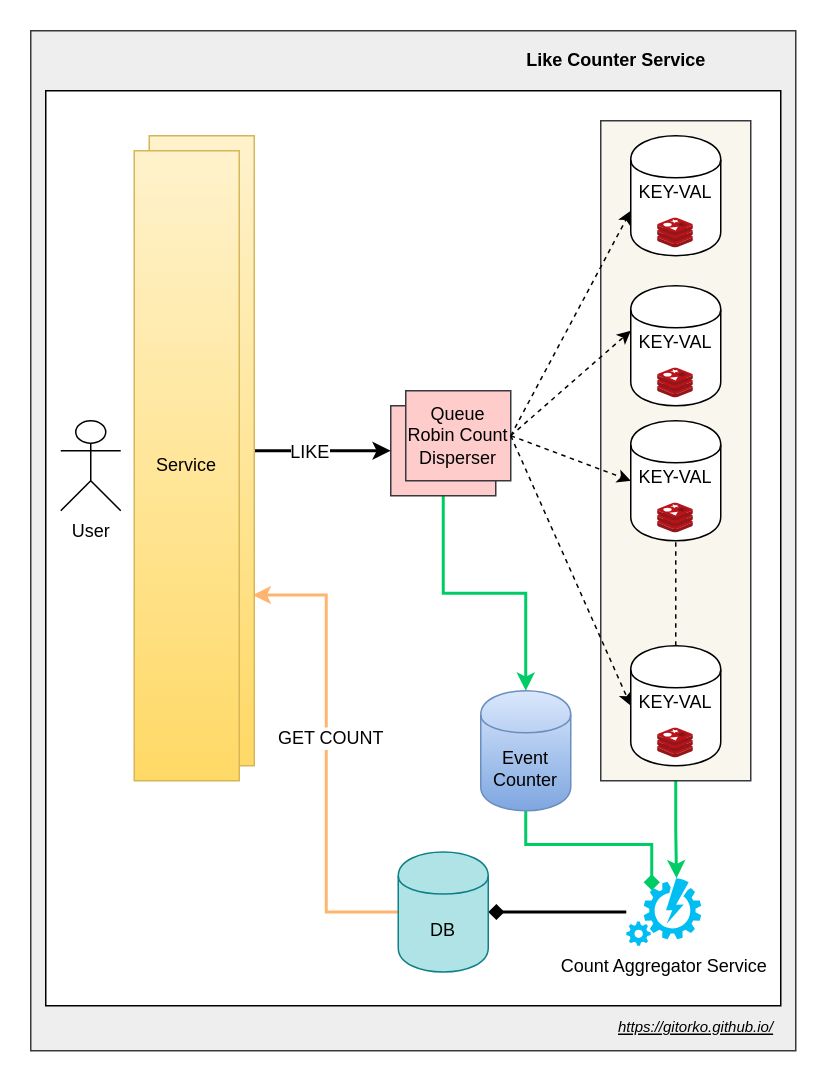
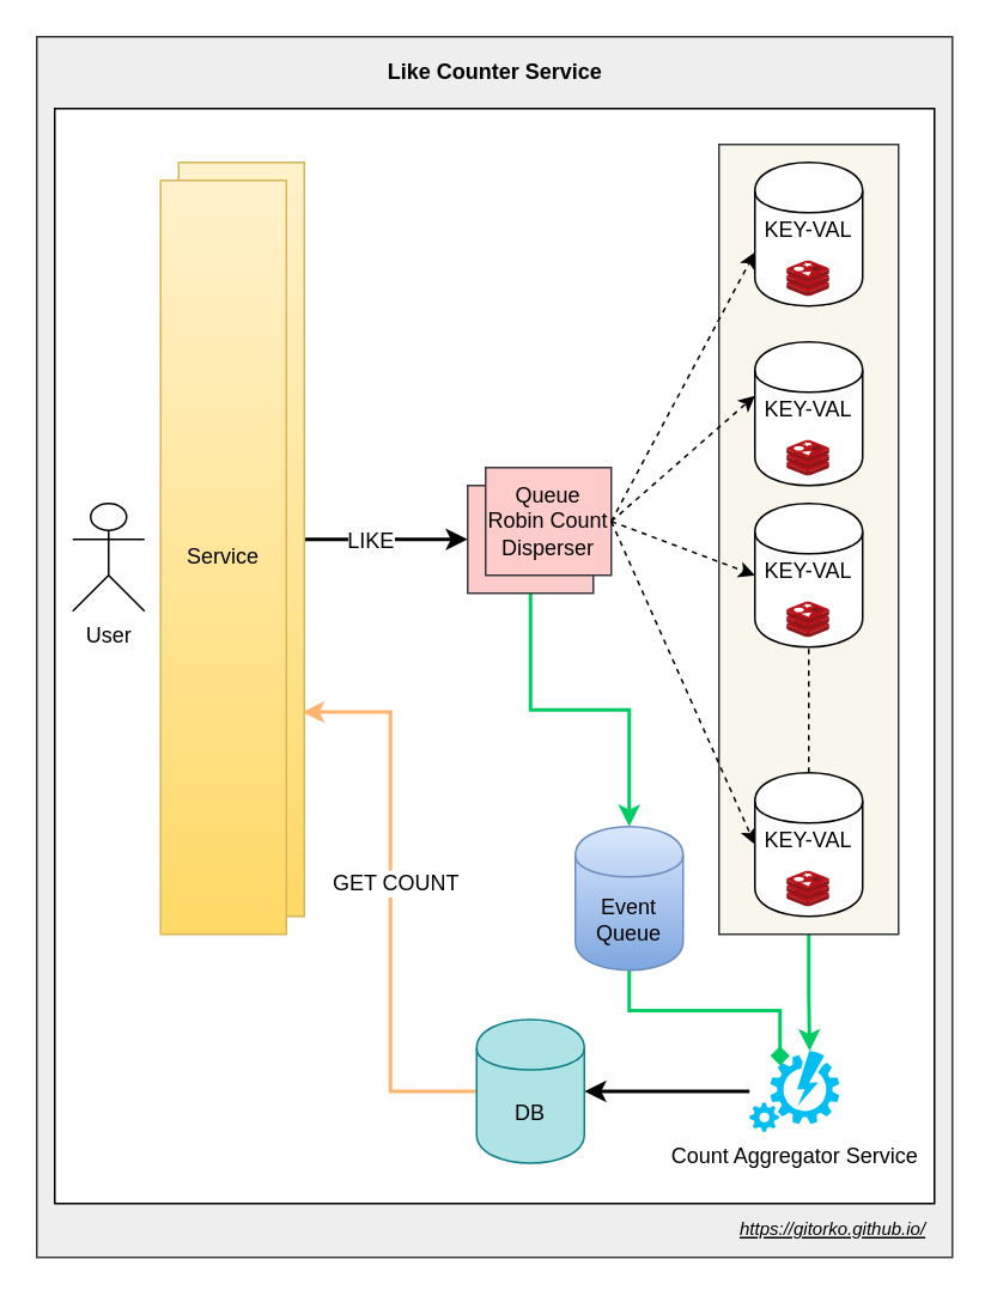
  <mxCell id="0" />
  <mxCell id="1" parent="0" />
  <mxCell id="2" value="" style="rounded=0;whiteSpace=wrap;html=1;fillColor=#eeeeee;strokeColor=#36393d;" parent="1" vertex="1"><mxGeometry x="20" y="20" width="510" height="680" as="geometry" /></mxCell>
  <mxCell id="3" value="" style="rounded=0;whiteSpace=wrap;html=1;" parent="1" vertex="1"><mxGeometry x="30" y="60" width="490" height="610" as="geometry" /></mxCell>
  <mxCell id="4" style="edgeStyle=orthogonalEdgeStyle;rounded=0;orthogonalLoop=1;jettySize=auto;html=1;exitX=0.5;exitY=1;exitDx=0;exitDy=0;entryX=0.67;entryY=0;entryDx=0;entryDy=0;entryPerimeter=0;startArrow=none;startFill=0;endArrow=classic;endFill=1;strokeColor=#00CC66;strokeWidth=2;" parent="1" source="5" target="8" edge="1"><mxGeometry relative="1" as="geometry" /></mxCell>
  <mxCell id="5" value="" style="rounded=0;whiteSpace=wrap;html=1;fillColor=#f9f7ed;strokeColor=#36393d;" parent="1" vertex="1"><mxGeometry x="400" y="80" width="100" height="440" as="geometry" /></mxCell>
  <mxCell id="6" value="User" style="shape=umlActor;verticalLabelPosition=bottom;labelBackgroundColor=#ffffff;verticalAlign=top;html=1;outlineConnect=0;" parent="1" vertex="1"><mxGeometry x="40" y="280" width="40" height="60" as="geometry" /></mxCell>
- <mxCell id="7" style="edgeStyle=orthogonalEdgeStyle;rounded=0;orthogonalLoop=1;jettySize=auto;html=1;startArrow=none;startFill=0;endArrow=diamond;endFill=1;strokeColor=#000000;strokeWidth=2;" parent="1" source="8" target="35" edge="1"><mxGeometry relative="1" as="geometry" /></mxCell>
+ <mxCell id="7" style="edgeStyle=orthogonalEdgeStyle;rounded=0;orthogonalLoop=1;jettySize=auto;html=1;startArrow=none;startFill=0;endArrow=classic;endFill=1;strokeColor=#000000;strokeWidth=2;" parent="1" source="8" target="35" edge="1"><mxGeometry relative="1" as="geometry" /></mxCell>
  <mxCell id="8" value="Count Aggregator Service" style="verticalLabelPosition=bottom;html=1;verticalAlign=top;align=center;strokeColor=none;fillColor=#00BEF2;shape=mxgraph.azure.automation;pointerEvents=1;" parent="1" vertex="1"><mxGeometry x="417" y="585" width="50" height="45" as="geometry" /></mxCell>
  <mxCell id="9" style="edgeStyle=orthogonalEdgeStyle;rounded=0;orthogonalLoop=1;jettySize=auto;html=1;startArrow=none;startFill=0;endArrow=classic;endFill=1;strokeColor=#00CC66;strokeWidth=2;" parent="1" source="10" target="37" edge="1"><mxGeometry relative="1" as="geometry" /></mxCell>
  <mxCell id="10" value="" style="rounded=0;whiteSpace=wrap;html=1;fillColor=#ffcccc;strokeColor=#36393d;" parent="1" vertex="1"><mxGeometry x="260" y="270" width="70" height="60" as="geometry" /></mxCell>
  <mxCell id="11" value="" style="endArrow=none;dashed=1;html=1;entryX=0.5;entryY=1;entryDx=0;entryDy=0;exitX=0.5;exitY=0;exitDx=0;exitDy=0;" parent="1" edge="1"><mxGeometry width="50" height="50" relative="1" as="geometry"><mxPoint x="450" y="430" as="sourcePoint" /><mxPoint x="450" y="355" as="targetPoint" /></mxGeometry></mxCell>
  <mxCell id="12" style="edgeStyle=orthogonalEdgeStyle;rounded=0;orthogonalLoop=1;jettySize=auto;html=1;exitX=1;exitY=0.5;exitDx=0;exitDy=0;entryX=0;entryY=0.5;entryDx=0;entryDy=0;startArrow=none;startFill=0;endArrow=classic;endFill=1;strokeWidth=2;" parent="1" source="16" target="10" edge="1"><mxGeometry relative="1" as="geometry" /></mxCell>
  <mxCell id="13" value="LIKE" style="text;html=1;align=center;verticalAlign=middle;resizable=0;points=[];labelBackgroundColor=#ffffff;" parent="12" vertex="1" connectable="0"><mxGeometry x="-0.2" relative="1" as="geometry"><mxPoint as="offset" /></mxGeometry></mxCell>
  <mxCell id="14" style="edgeStyle=orthogonalEdgeStyle;rounded=0;orthogonalLoop=1;jettySize=auto;html=1;startArrow=classic;startFill=1;endArrow=none;endFill=0;strokeColor=#FFB570;strokeWidth=2;exitX=0.986;exitY=0.729;exitDx=0;exitDy=0;exitPerimeter=0;entryX=0;entryY=0.5;entryDx=0;entryDy=0;" parent="1" source="16" target="35" edge="1"><mxGeometry relative="1" as="geometry"><Array as="points" /><mxPoint x="210" y="567.5" as="targetPoint" /></mxGeometry></mxCell>
  <mxCell id="15" value="GET COUNT" style="text;html=1;align=center;verticalAlign=middle;resizable=0;points=[];labelBackgroundColor=#ffffff;" parent="14" vertex="1" connectable="0"><mxGeometry x="-0.065" y="2" relative="1" as="geometry"><mxPoint as="offset" /></mxGeometry></mxCell>
  <mxCell id="16" value="Service" style="rounded=0;whiteSpace=wrap;html=1;gradientColor=#ffd966;fillColor=#fff2cc;strokeColor=#d6b656;" parent="1" vertex="1"><mxGeometry x="99" y="90" width="70" height="420" as="geometry" /></mxCell>
  <mxCell id="17" value="Queue Robin Count Disperser" style="rounded=0;whiteSpace=wrap;html=1;fillColor=#ffcccc;strokeColor=#36393d;" parent="1" vertex="1"><mxGeometry x="270" y="260" width="70" height="60" as="geometry" /></mxCell>
- <mxCell id="18" value="Like Counter Service" style="text;html=1;strokeColor=none;fillColor=none;align=center;verticalAlign=middle;whiteSpace=wrap;rounded=0;fontStyle=1" parent="1" vertex="1"><mxGeometry x="332.5" y="30" width="155" height="20" as="geometry" /></mxCell>
+ <mxCell id="18" value="Like Counter Service" style="text;html=1;strokeColor=none;fillColor=none;align=center;verticalAlign=middle;whiteSpace=wrap;rounded=0;fontStyle=1" parent="1" vertex="1"><mxGeometry x="197.5" y="30" width="155" height="20" as="geometry" /></mxCell>
  <mxCell id="19" value="" style="endArrow=classic;html=1;entryX=0;entryY=0.625;entryDx=0;entryDy=0;entryPerimeter=0;exitX=1;exitY=0.5;exitDx=0;exitDy=0;dashed=1;" parent="1" source="17" target="22" edge="1"><mxGeometry width="50" height="50" relative="1" as="geometry"><mxPoint x="350" y="290" as="sourcePoint" /><mxPoint x="400" y="240" as="targetPoint" /></mxGeometry></mxCell>
  <mxCell id="20" value="" style="endArrow=classic;html=1;entryX=0;entryY=0.5;entryDx=0;entryDy=0;exitX=1;exitY=0.5;exitDx=0;exitDy=0;dashed=1;" parent="1" source="17" edge="1"><mxGeometry width="50" height="50" relative="1" as="geometry"><mxPoint x="350" y="300" as="sourcePoint" /><mxPoint x="420" y="220" as="targetPoint" /></mxGeometry></mxCell>
  <mxCell id="21" value="" style="group" parent="1" vertex="1" connectable="0"><mxGeometry x="420" y="90" width="60" height="80" as="geometry" /></mxCell>
  <mxCell id="22" value="KEY-VAL&lt;br&gt;&lt;br&gt;&lt;br&gt;" style="shape=cylinder;whiteSpace=wrap;html=1;boundedLbl=1;backgroundOutline=1;" parent="21" vertex="1"><mxGeometry width="60" height="80" as="geometry" /></mxCell>
  <mxCell id="23" value="" style="aspect=fixed;html=1;points=[];align=center;image;fontSize=12;image=img/lib/mscae/Cache_Redis_Product.svg;" parent="21" vertex="1"><mxGeometry x="18.09" y="55" width="23.82" height="20" as="geometry" /></mxCell>
  <mxCell id="24" value="" style="group" parent="1" vertex="1" connectable="0"><mxGeometry x="420" y="190" width="60" height="80" as="geometry" /></mxCell>
  <mxCell id="25" value="KEY-VAL&lt;br&gt;&lt;br&gt;&lt;br&gt;" style="shape=cylinder;whiteSpace=wrap;html=1;boundedLbl=1;backgroundOutline=1;" parent="24" vertex="1"><mxGeometry width="60" height="80" as="geometry" /></mxCell>
  <mxCell id="26" value="" style="aspect=fixed;html=1;points=[];align=center;image;fontSize=12;image=img/lib/mscae/Cache_Redis_Product.svg;" parent="24" vertex="1"><mxGeometry x="18.09" y="55" width="23.82" height="20" as="geometry" /></mxCell>
  <mxCell id="27" value="" style="group" parent="1" vertex="1" connectable="0"><mxGeometry x="420" y="280" width="60" height="80" as="geometry" /></mxCell>
  <mxCell id="28" value="KEY-VAL&lt;br&gt;&lt;br&gt;&lt;br&gt;" style="shape=cylinder;whiteSpace=wrap;html=1;boundedLbl=1;backgroundOutline=1;" parent="27" vertex="1"><mxGeometry width="60" height="80" as="geometry" /></mxCell>
  <mxCell id="29" value="" style="aspect=fixed;html=1;points=[];align=center;image;fontSize=12;image=img/lib/mscae/Cache_Redis_Product.svg;" parent="27" vertex="1"><mxGeometry x="18.09" y="55" width="23.82" height="20" as="geometry" /></mxCell>
  <mxCell id="30" value="" style="endArrow=classic;html=1;entryX=0;entryY=0.5;entryDx=0;entryDy=0;exitX=1;exitY=0.5;exitDx=0;exitDy=0;dashed=1;" parent="1" source="17" target="28" edge="1"><mxGeometry width="50" height="50" relative="1" as="geometry"><mxPoint x="350" y="300" as="sourcePoint" /><mxPoint x="430" y="230" as="targetPoint" /></mxGeometry></mxCell>
  <mxCell id="31" value="" style="endArrow=classic;html=1;entryX=0;entryY=0.5;entryDx=0;entryDy=0;dashed=1;" parent="1" edge="1"><mxGeometry width="50" height="50" relative="1" as="geometry"><mxPoint x="340" y="290" as="sourcePoint" /><mxPoint x="420" y="470" as="targetPoint" /></mxGeometry></mxCell>
  <mxCell id="32" value="" style="group" parent="1" vertex="1" connectable="0"><mxGeometry x="420" y="430" width="60" height="80" as="geometry" /></mxCell>
  <mxCell id="33" value="KEY-VAL&lt;br&gt;&lt;br&gt;&lt;br&gt;" style="shape=cylinder;whiteSpace=wrap;html=1;boundedLbl=1;backgroundOutline=1;" parent="32" vertex="1"><mxGeometry width="60" height="80" as="geometry" /></mxCell>
  <mxCell id="34" value="" style="aspect=fixed;html=1;points=[];align=center;image;fontSize=12;image=img/lib/mscae/Cache_Redis_Product.svg;" parent="32" vertex="1"><mxGeometry x="18.09" y="55" width="23.82" height="20" as="geometry" /></mxCell>
  <mxCell id="35" value="DB" style="shape=cylinder;whiteSpace=wrap;html=1;boundedLbl=1;backgroundOutline=1;fillColor=#b0e3e6;strokeColor=#0e8088;" parent="1" vertex="1"><mxGeometry x="265" y="567.5" width="60" height="80" as="geometry" /></mxCell>
  <mxCell id="36" style="edgeStyle=orthogonalEdgeStyle;rounded=0;orthogonalLoop=1;jettySize=auto;html=1;exitX=0.5;exitY=1;exitDx=0;exitDy=0;entryX=0.34;entryY=0.18;entryDx=0;entryDy=0;entryPerimeter=0;startArrow=none;startFill=0;endArrow=diamond;endFill=1;strokeColor=#00CC66;strokeWidth=2;" parent="1" source="37" target="8" edge="1"><mxGeometry relative="1" as="geometry" /></mxCell>
- <mxCell id="37" value="Event Counter" style="shape=cylinder;whiteSpace=wrap;html=1;boundedLbl=1;backgroundOutline=1;fillColor=#dae8fc;strokeColor=#6c8ebf;gradientColor=#7ea6e0;" parent="1" vertex="1"><mxGeometry x="320" y="460" width="60" height="80" as="geometry" /></mxCell>
+ <mxCell id="37" value="Event Queue" style="shape=cylinder;whiteSpace=wrap;html=1;boundedLbl=1;backgroundOutline=1;fillColor=#dae8fc;strokeColor=#6c8ebf;gradientColor=#7ea6e0;" parent="1" vertex="1"><mxGeometry x="320" y="460" width="60" height="80" as="geometry" /></mxCell>
  <mxCell id="38" value="&lt;i&gt;&lt;u&gt;&lt;font style=&quot;font-size: 10px&quot;&gt;https://gitorko.github.io/&lt;/font&gt;&lt;/u&gt;&lt;/i&gt;" style="text;html=1;" parent="1" vertex="1"><mxGeometry x="410" y="670" width="110" height="30" as="geometry" /></mxCell>
  <mxCell id="39" value="Service" style="rounded=0;whiteSpace=wrap;html=1;gradientColor=#ffd966;fillColor=#fff2cc;strokeColor=#d6b656;" parent="1" vertex="1"><mxGeometry x="89" y="100" width="70" height="420" as="geometry" /></mxCell>
